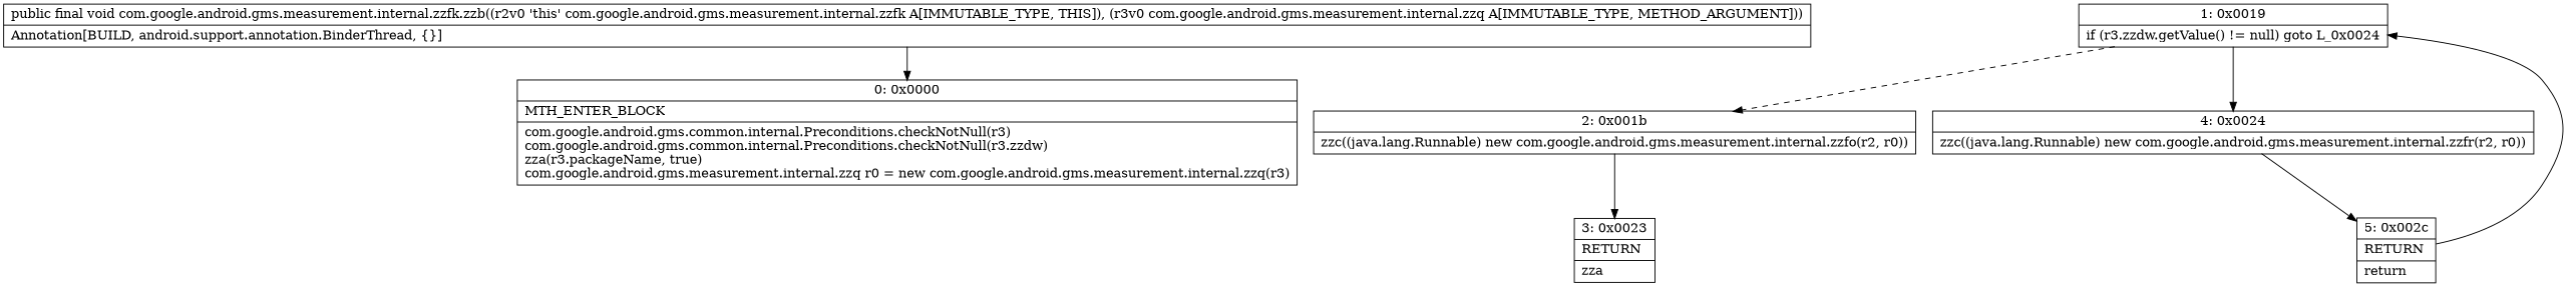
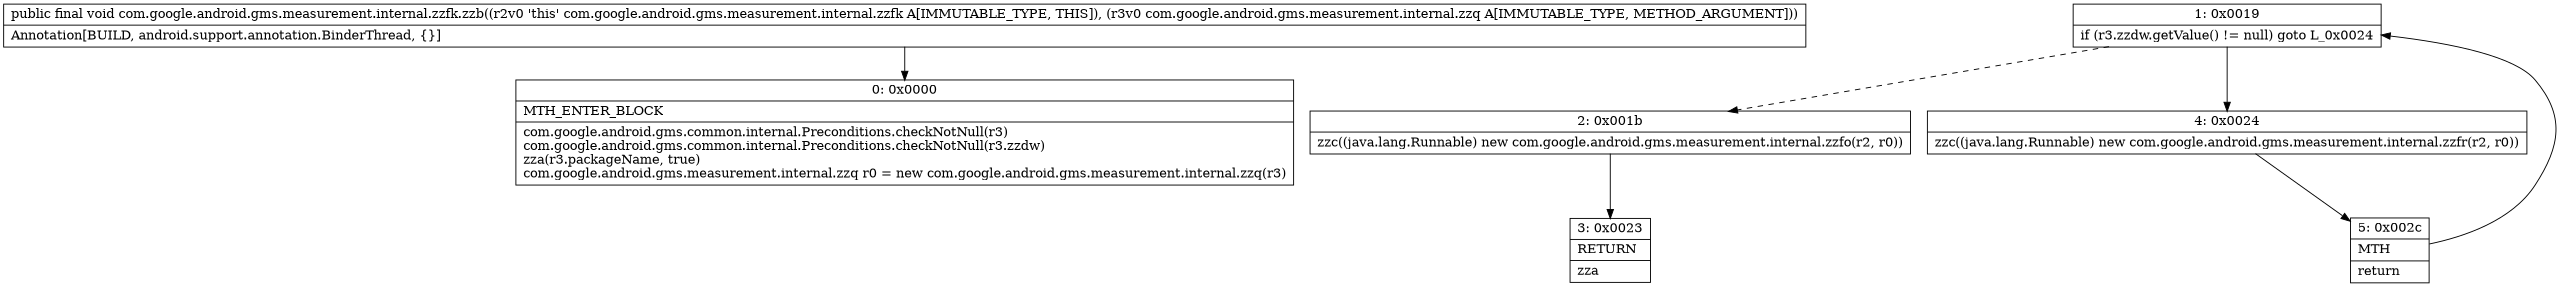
  digraph {
    node [shape=record]
    n1 [label="{0\:\ 0x0000|MTH_ENTER_BLOCK\l|com.google.android.gms.common.internal.Preconditions.checkNotNull(r3)\lcom.google.android.gms.common.internal.Preconditions.checkNotNull(r3.zzdw)\lzza(r3.packageName, true)\lcom.google.android.gms.measurement.internal.zzq r0 = new com.google.android.gms.measurement.internal.zzq(r3)\l}"]
    n2 [label="{1\:\ 0x0019|if (r3.zzdw.getValue() != null) goto L_0x0024\l}"]
    n3 [label="{2\:\ 0x001b|zzc((java.lang.Runnable) new com.google.android.gms.measurement.internal.zzfo(r2, r0))\l}"]
    n4 [label="{4\:\ 0x0024|zzc((java.lang.Runnable) new com.google.android.gms.measurement.internal.zzfr(r2, r0))\l}"]
    n5 [label="{3\:\ 0x0023|RETURN\l|zza\l}"]
-   n6 [label="{5\:\ 0x002c|RETURN\l|return\l}"]
+   n6 [label="{5\:\ 0x002c|MTH\l|return\l}"]
    n7 [label="{public final void com.google.android.gms.measurement.internal.zzfk.zzb((r2v0 'this' com.google.android.gms.measurement.internal.zzfk A[IMMUTABLE_TYPE, THIS]), (r3v0 com.google.android.gms.measurement.internal.zzq A[IMMUTABLE_TYPE, METHOD_ARGUMENT]))  | Annotation[BUILD, android.support.annotation.BinderThread, \{\}]\l}"]
    n2 -> n3 [style=dashed]
    n2 -> n4
    n3 -> n5
    n4 -> n6
    n6 -> n2
    n7 -> n1
  }
